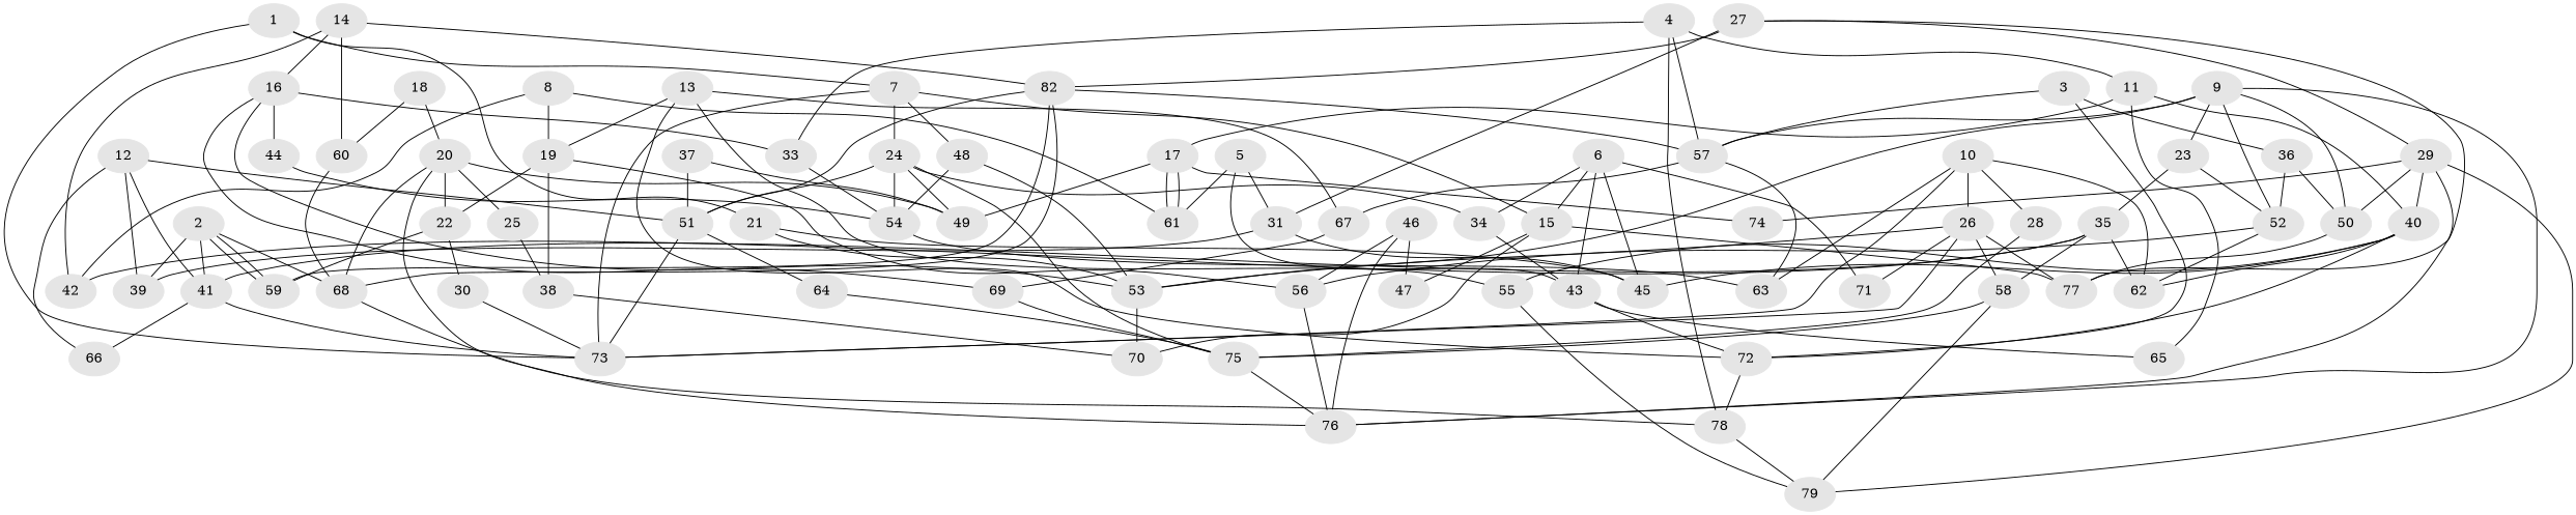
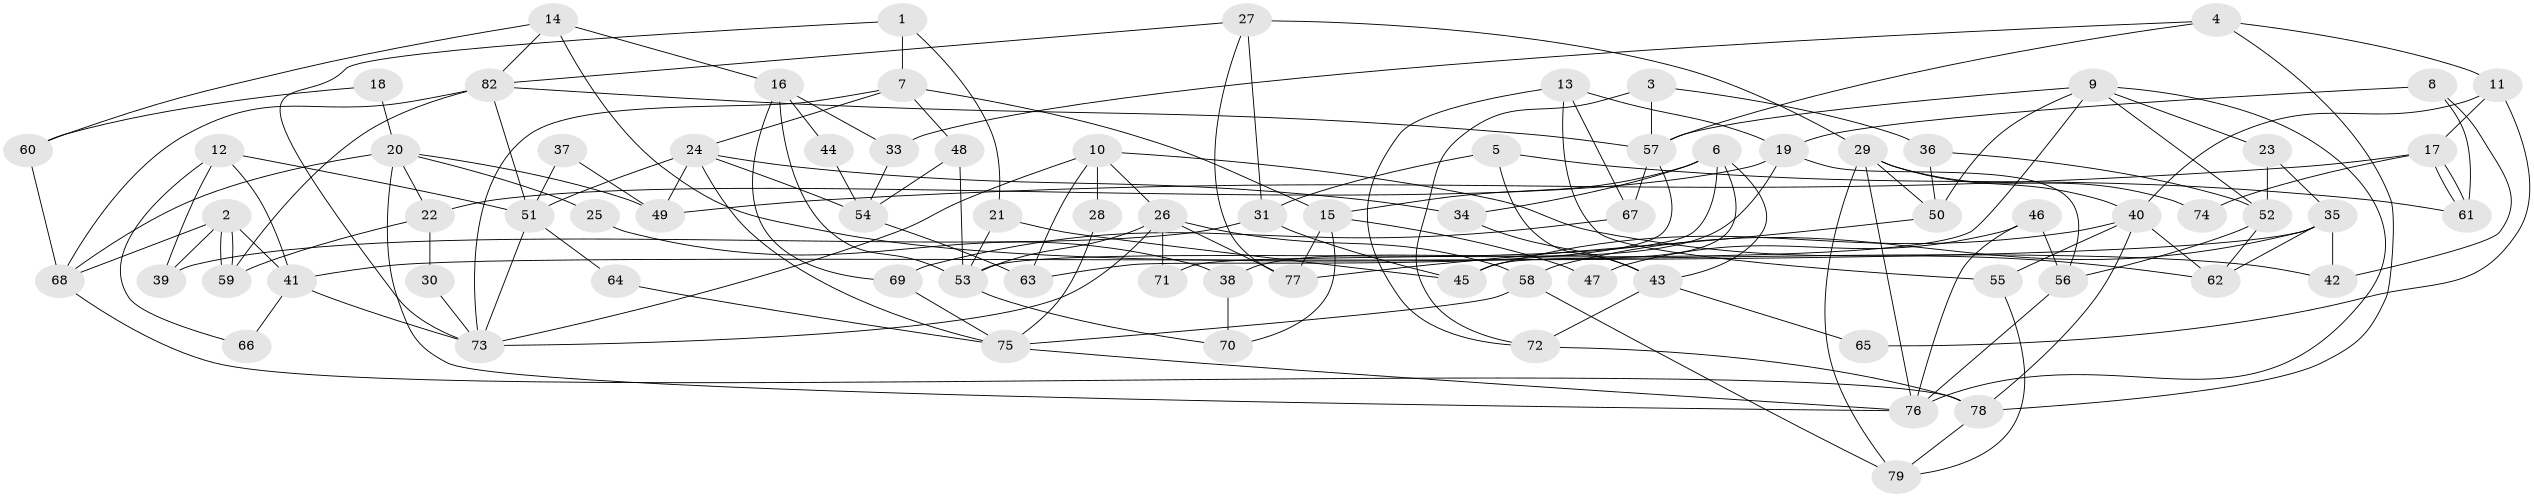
  graph {
    node [color=gray90 style=filled]
    1
    7
    21
    73
    15
    24
    48
    45
    53
    2
    39
    41
    59
    68
    66
    78
    3
    36
    57
    72
    50
    52
    67
    63
    4
    11
    33
    17
    40
    65
    54
    79
    5
    31
    43
    61
    6
    34
    71
    47
    70
    77
    51
    49
    75
    8
    19
    42
    22
    38
    56
    9
    23
    76
    35
    62
    69
    10
    26
    28
    58
    74
    55
    12
    64
    13
    14
    16
    n69 [label=82]
    60
    44
    18
    20
    25
    30
    27
    29
    37
    46
    1 -- 7
    1 -- 21
    1 -- 73
    7 -- 73
    7 -- 15
    7 -- 24
    7 -- 48
    21 -- 45
    21 -- 53
    15 -- 47
    15 -- 70
    15 -- 77
    24 -- 54
    24 -- 34
    24 -- 51
    24 -- 49
    24 -- 75
    48 -- 53
    48 -- 54
    53 -- 70
    2 -- 39
    2 -- 41
    2 -- 59
    2 -- 59
    2 -- 68
    41 -- 73
    41 -- 66
    68 -- 78
    78 -- 79
    3 -- 36
    3 -- 57
    3 -- 72
    36 -- 50
    36 -- 52
    57 -- 67
    57 -- 63
    72 -- 78
    50 -- 77
    52 -- 56
    52 -- 62
    67 -- 69
    4 -- 78
    4 -- 57
    4 -- 11
    4 -- 33
    11 -- 17
    11 -- 40
    11 -- 65
    33 -- 54
    17 -- 61
    17 -- 61
    17 -- 49
    17 -- 74
    40 -- 45
-   40 -- 72
+   40 -- 78
    40 -- 62
    40 -- 55
    54 -- 63
    5 -- 31
    5 -- 43
    5 -- 61
    31 -- 45
    31 -- 39
    43 -- 72
    43 -- 65
    6 -- 15
    6 -- 45
    6 -- 43
    6 -- 34
    6 -- 71
    34 -- 43
    51 -- 73
    51 -- 64
    75 -- 76
    8 -- 61
    8 -- 19
    8 -- 42
    19 -- 22
    19 -- 38
    19 -- 56
    22 -- 59
    22 -- 30
    38 -- 70
    56 -- 76
    9 -- 53
    9 -- 57
    9 -- 50
    9 -- 52
    9 -- 23
    9 -- 76
    23 -- 52
    23 -- 35
    35 -- 41
    35 -- 42
    35 -- 62
    35 -- 58
    69 -- 75
    10 -- 73
    10 -- 63
    10 -- 62
    10 -- 26
    10 -- 28
    26 -- 73
    26 -- 53
    26 -- 71
    26 -- 77
    26 -- 58
    28 -- 75
    58 -- 79
    58 -- 75
    55 -- 79
    12 -- 39
    12 -- 41
    12 -- 66
    12 -- 51
    64 -- 75
    13 -- 72
    13 -- 67
    13 -- 19
    13 -- 55
    14 -- 42
    14 -- 16
    14 -- n69
    14 -- 60
    16 -- 53
    16 -- 33
    16 -- 69
    16 -- 44
    n69 -- 59
    n69 -- 68
    n69 -- 57
    n69 -- 51
    60 -- 68
    44 -- 54
    18 -- 60
    18 -- 20
    20 -- 68
    20 -- 49
    20 -- 22
    20 -- 76
    20 -- 25
    25 -- 38
    30 -- 73
    27 -- 31
    27 -- 77
    27 -- n69
    27 -- 29
    29 -- 50
    29 -- 40
    29 -- 79
    29 -- 76
    29 -- 74
    37 -- 51
    37 -- 49
    46 -- 47
    46 -- 56
    46 -- 76
  }
